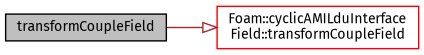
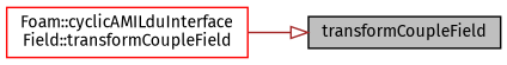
  digraph {
    rankdir=LR
    fontname="Fira Sans"
    node [fontname="Fira Sans" fontsize=10 shape=record]
    n1 [color=black fillcolor=grey75 fontcolor=black height=0.2 label=transformCoupleField style=filled width=0.4]
    n2 [color=red height=0.2 label="Foam::cyclicAMILduInterface\lField::transformCoupleField" width=0.4]
-   n1 -> n2 [color=brown fontname="Fira Sans" fontsize=10 labelfontname=Helvetica labelfontsize=10 style=solid arrowhead=onormal]
+   n2 -> n1 [color=brown fontname="Fira Sans" fontsize=10 labelfontname=Helvetica labelfontsize=10 style=solid arrowhead=onormal]
  }
